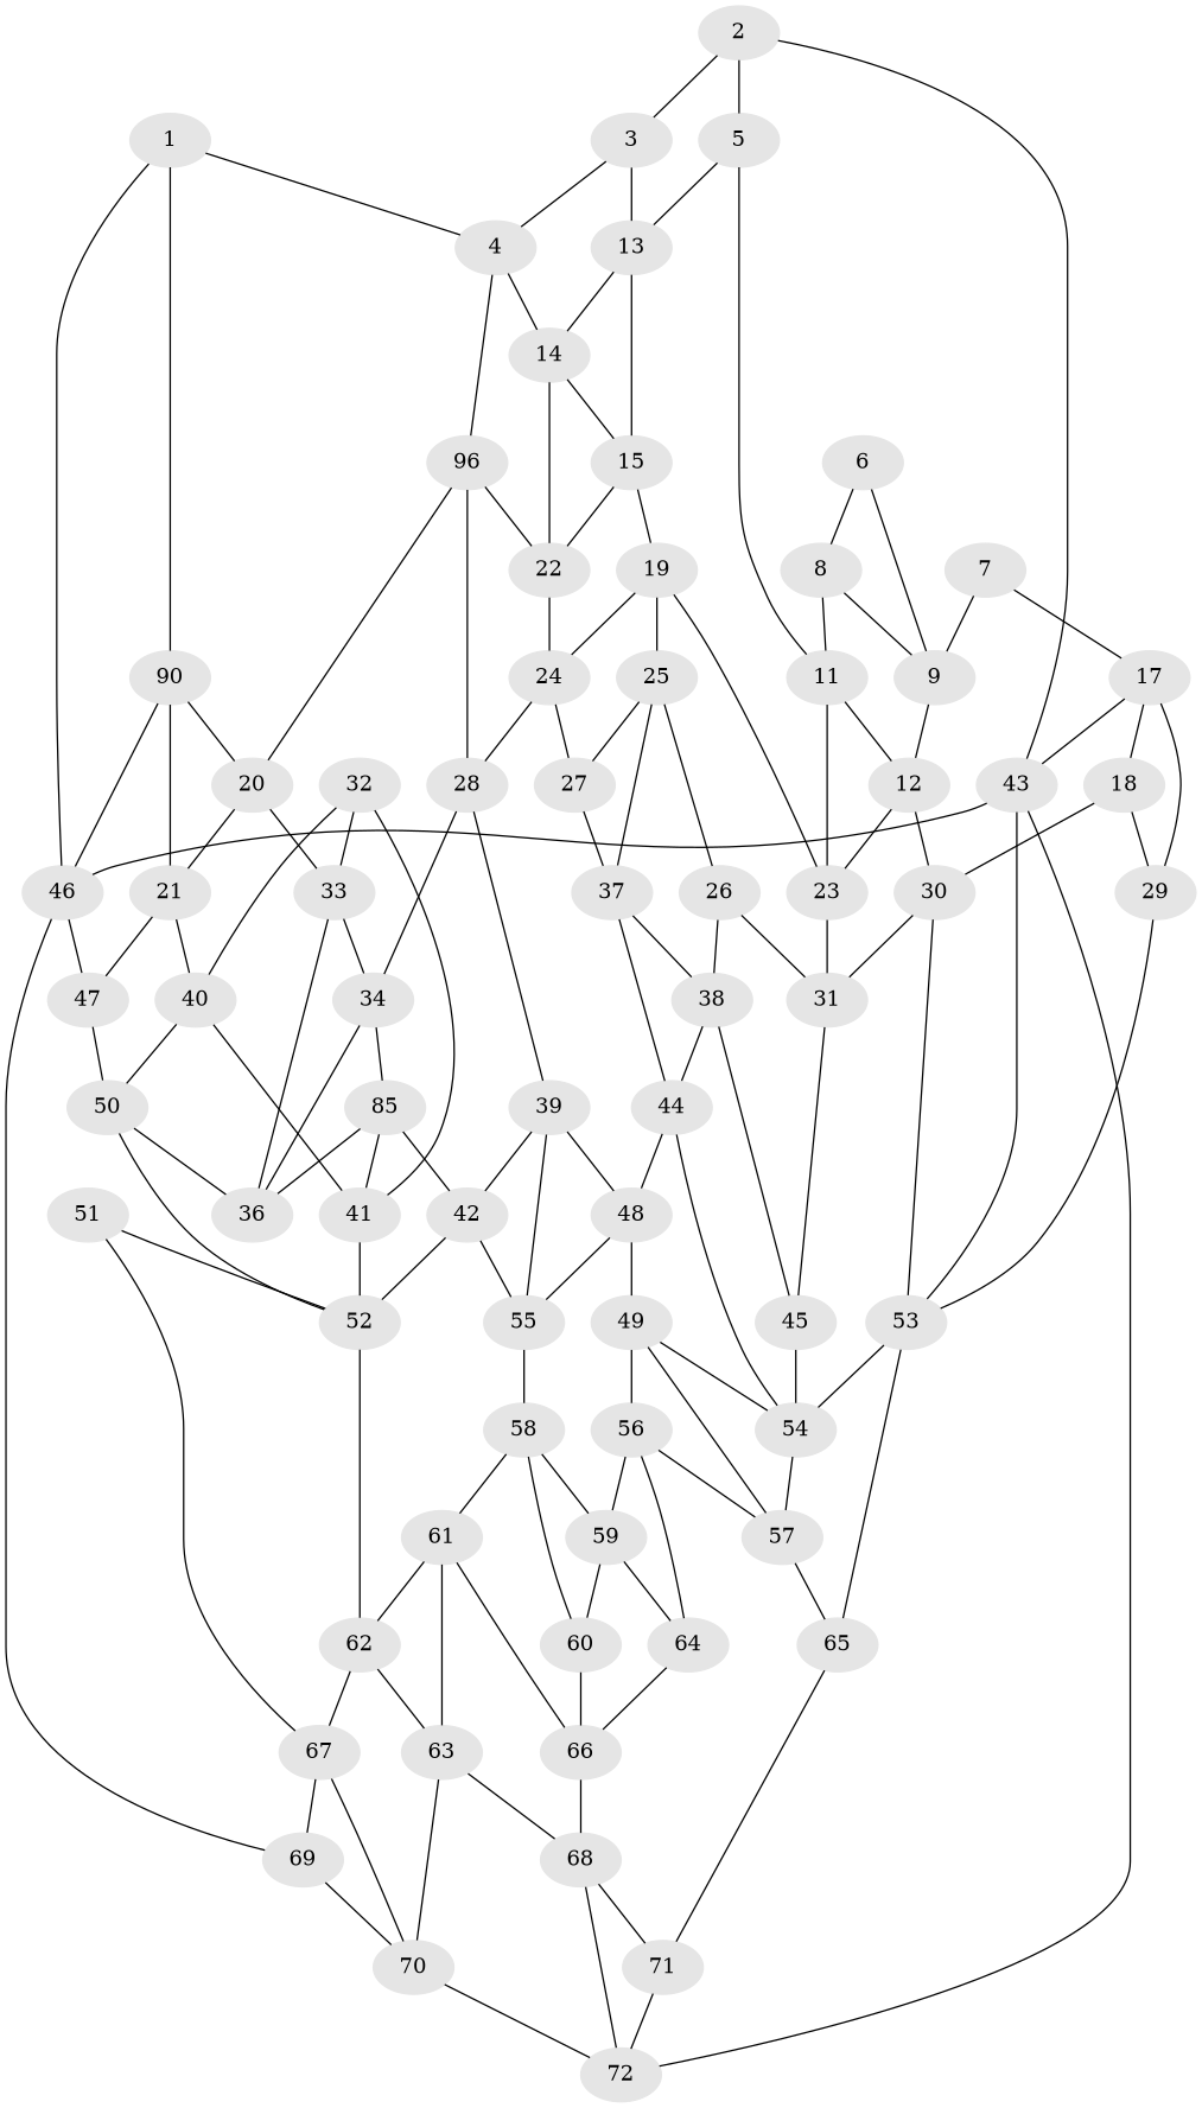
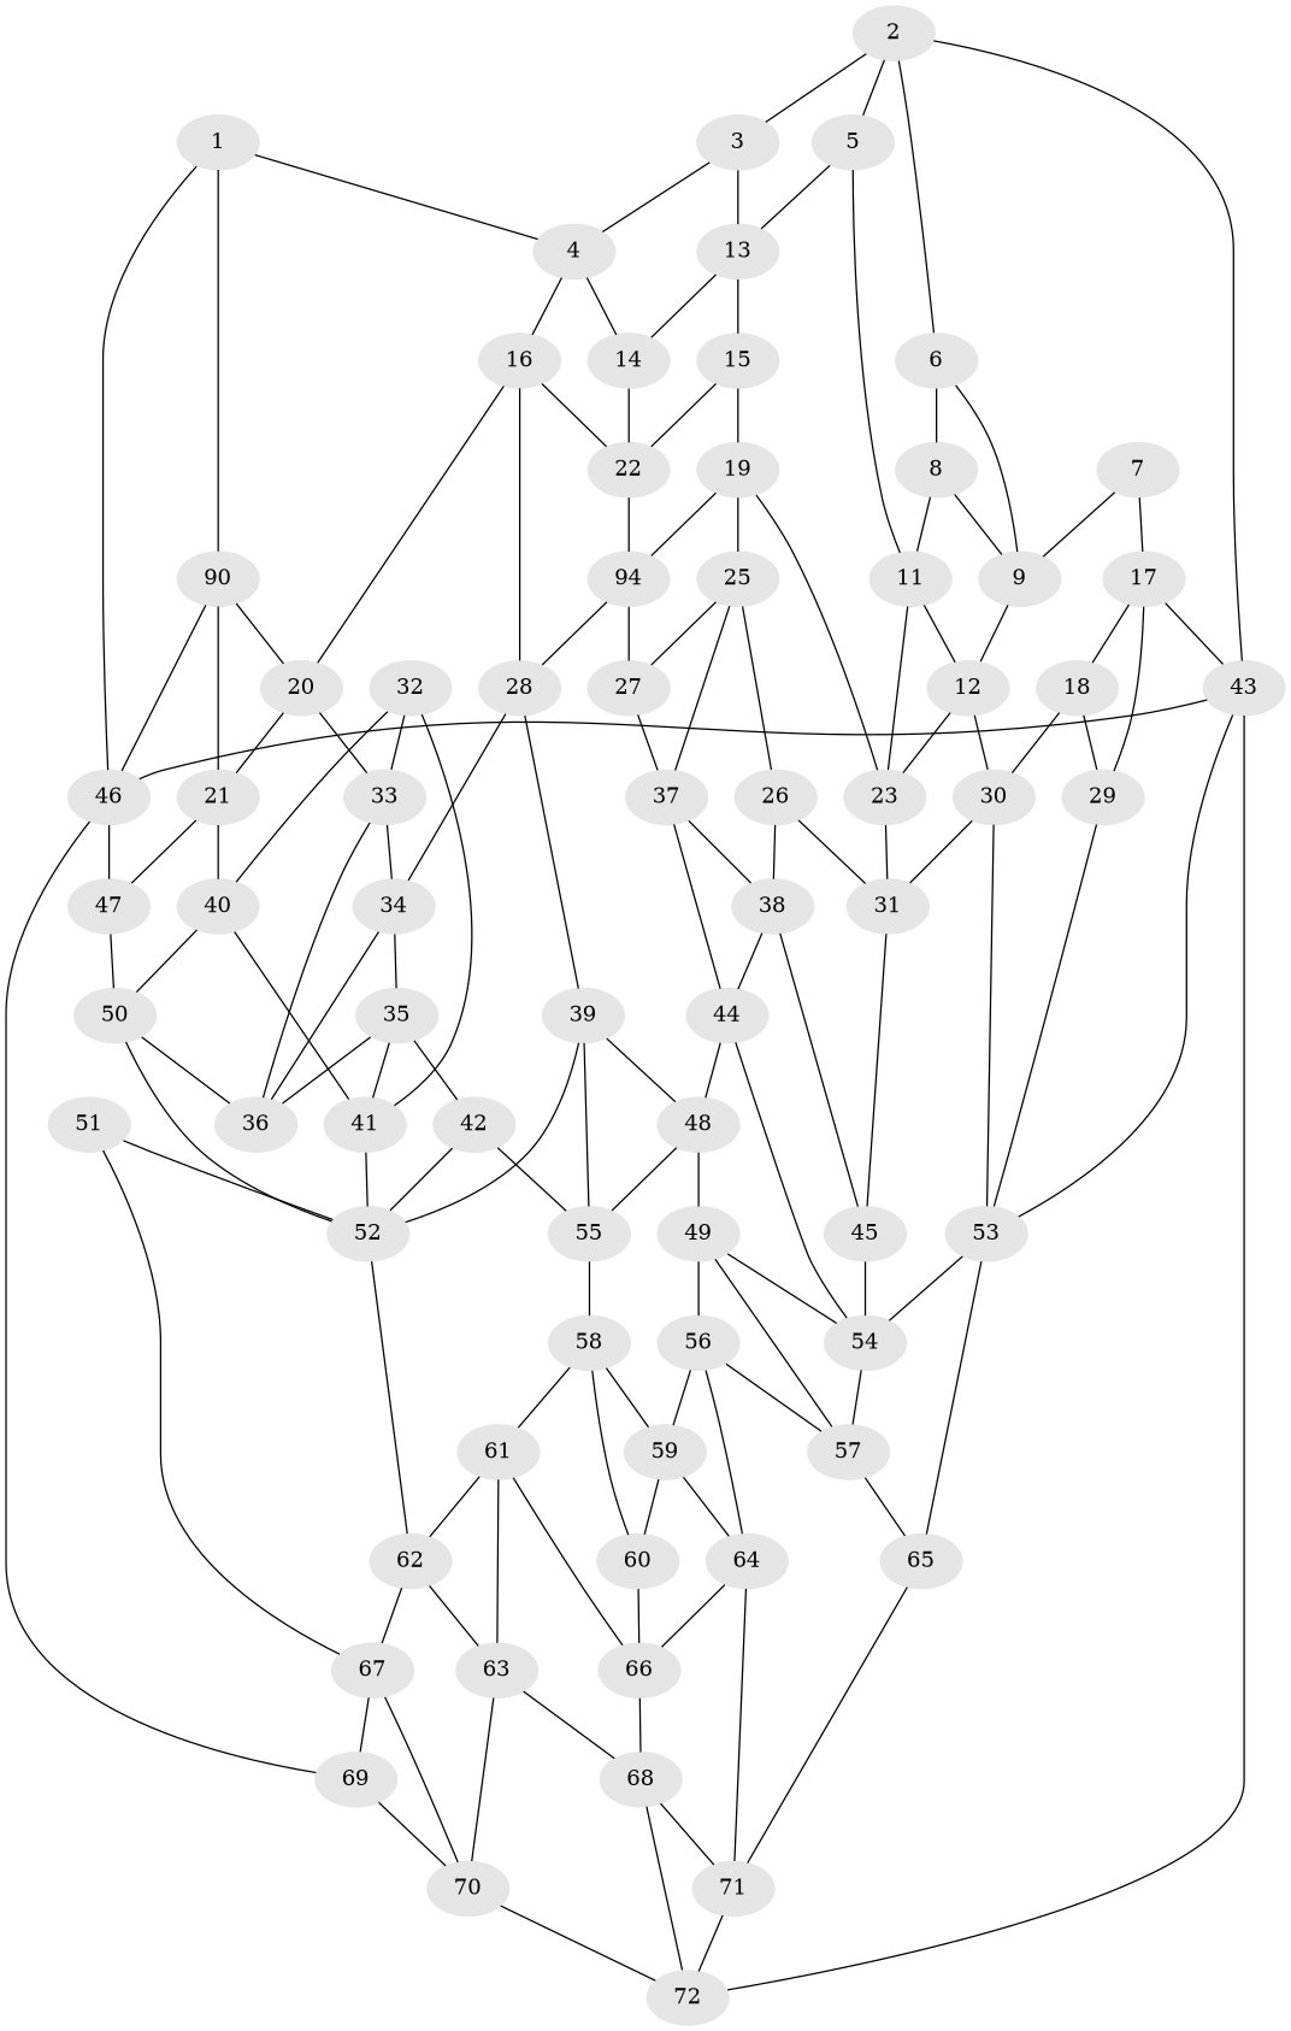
  graph {
    node [color=gray90 style=filled]
    edge [weight=1.0]
    1
    4
    n3 [label=90]
    46
    14
-   16 [label=96]
+   16
    20
    21
    47
    69
    2
    3
    5
    6
    43
    13
    11
    8
    9
    53
    72
    15
    22
    28
    12
    23
    7
    17
    18
    29
    30
    33
    40
    31
    19
-   24
+   24 [label=94]
    25
    34
    39
    27
    26
    37
    36
    41
    50
    45
    38
    44
-   35 [label=85]
+   35
    42
    48
    55
    54
    65
    32
    52
    49
    58
    62
    57
    70
    56
    59
    64
    51
    67
    63
    71
    60
    61
    66
    68
    1 -- 4
    1 -- n3
    1 -- 46
    4 -- 14
    4 -- 16
    n3 -- 46
    n3 -- 20
    n3 -- 21
    46 -- 47
    46 -- 69
-   14 -- 15
    14 -- 22
    16 -- 20
    16 -- 22
    16 -- 28
    20 -- 21
    20 -- 33
    21 -- 47
    21 -- 40
    47 -- 50 [weight=2.0]
    69 -- 70
    2 -- 3
    2 -- 5
+   2 -- 6
    2 -- 43
    3 -- 4
    3 -- 13
    5 -- 13
    5 -- 11
    6 -- 8
    6 -- 9
    43 -- 46 [weight=2.0]
    43 -- 53
    43 -- 72
    13 -- 14
    13 -- 15
    11 -- 12
    11 -- 23
    8 -- 11
    8 -- 9
    9 -- 12
    53 -- 54
    53 -- 65 [weight=2.0]
    15 -- 22
    15 -- 19
    22 -- 24
    28 -- 34
    28 -- 39
    12 -- 23
    12 -- 30
    23 -- 31
    7 -- 9
    7 -- 17
    17 -- 43
    17 -- 18
    17 -- 29
    18 -- 29
    18 -- 30
    29 -- 53
    30 -- 53
    30 -- 31
    33 -- 34
    33 -- 36
    40 -- 41
    40 -- 50
    31 -- 45
    19 -- 23
    19 -- 24
    19 -- 25
    24 -- 28
    24 -- 27
    25 -- 27
    25 -- 26
    25 -- 37
    34 -- 36
    34 -- 35
-   39 -- 42
+   39 -- 52
    39 -- 48
    39 -- 55
    27 -- 37
    26 -- 31
    26 -- 38
    37 -- 38
    37 -- 44
    41 -- 52
    50 -- 36
    50 -- 52
    45 -- 54 [weight=2.0]
    38 -- 45
    38 -- 44
    44 -- 48
    44 -- 54
    35 -- 36
    35 -- 41
    35 -- 42
    42 -- 55
    42 -- 52
    48 -- 55
    48 -- 49
    55 -- 58
    54 -- 57
    65 -- 71
    32 -- 33
    32 -- 40
    32 -- 41
    52 -- 62
    49 -- 54
    49 -- 57
    49 -- 56
    58 -- 59
    58 -- 60
    58 -- 61
    62 -- 67
    62 -- 63
    57 -- 65
    70 -- 72
    56 -- 57
    56 -- 59
    56 -- 64
    59 -- 64
    59 -- 60
+   64 -- 71
    64 -- 66
    51 -- 52
    51 -- 67
    67 -- 69
    67 -- 70
    63 -- 70
    63 -- 68
    71 -- 72
    60 -- 66
    61 -- 62
    61 -- 63
    61 -- 66
    66 -- 68
    68 -- 72
    68 -- 71
  }
